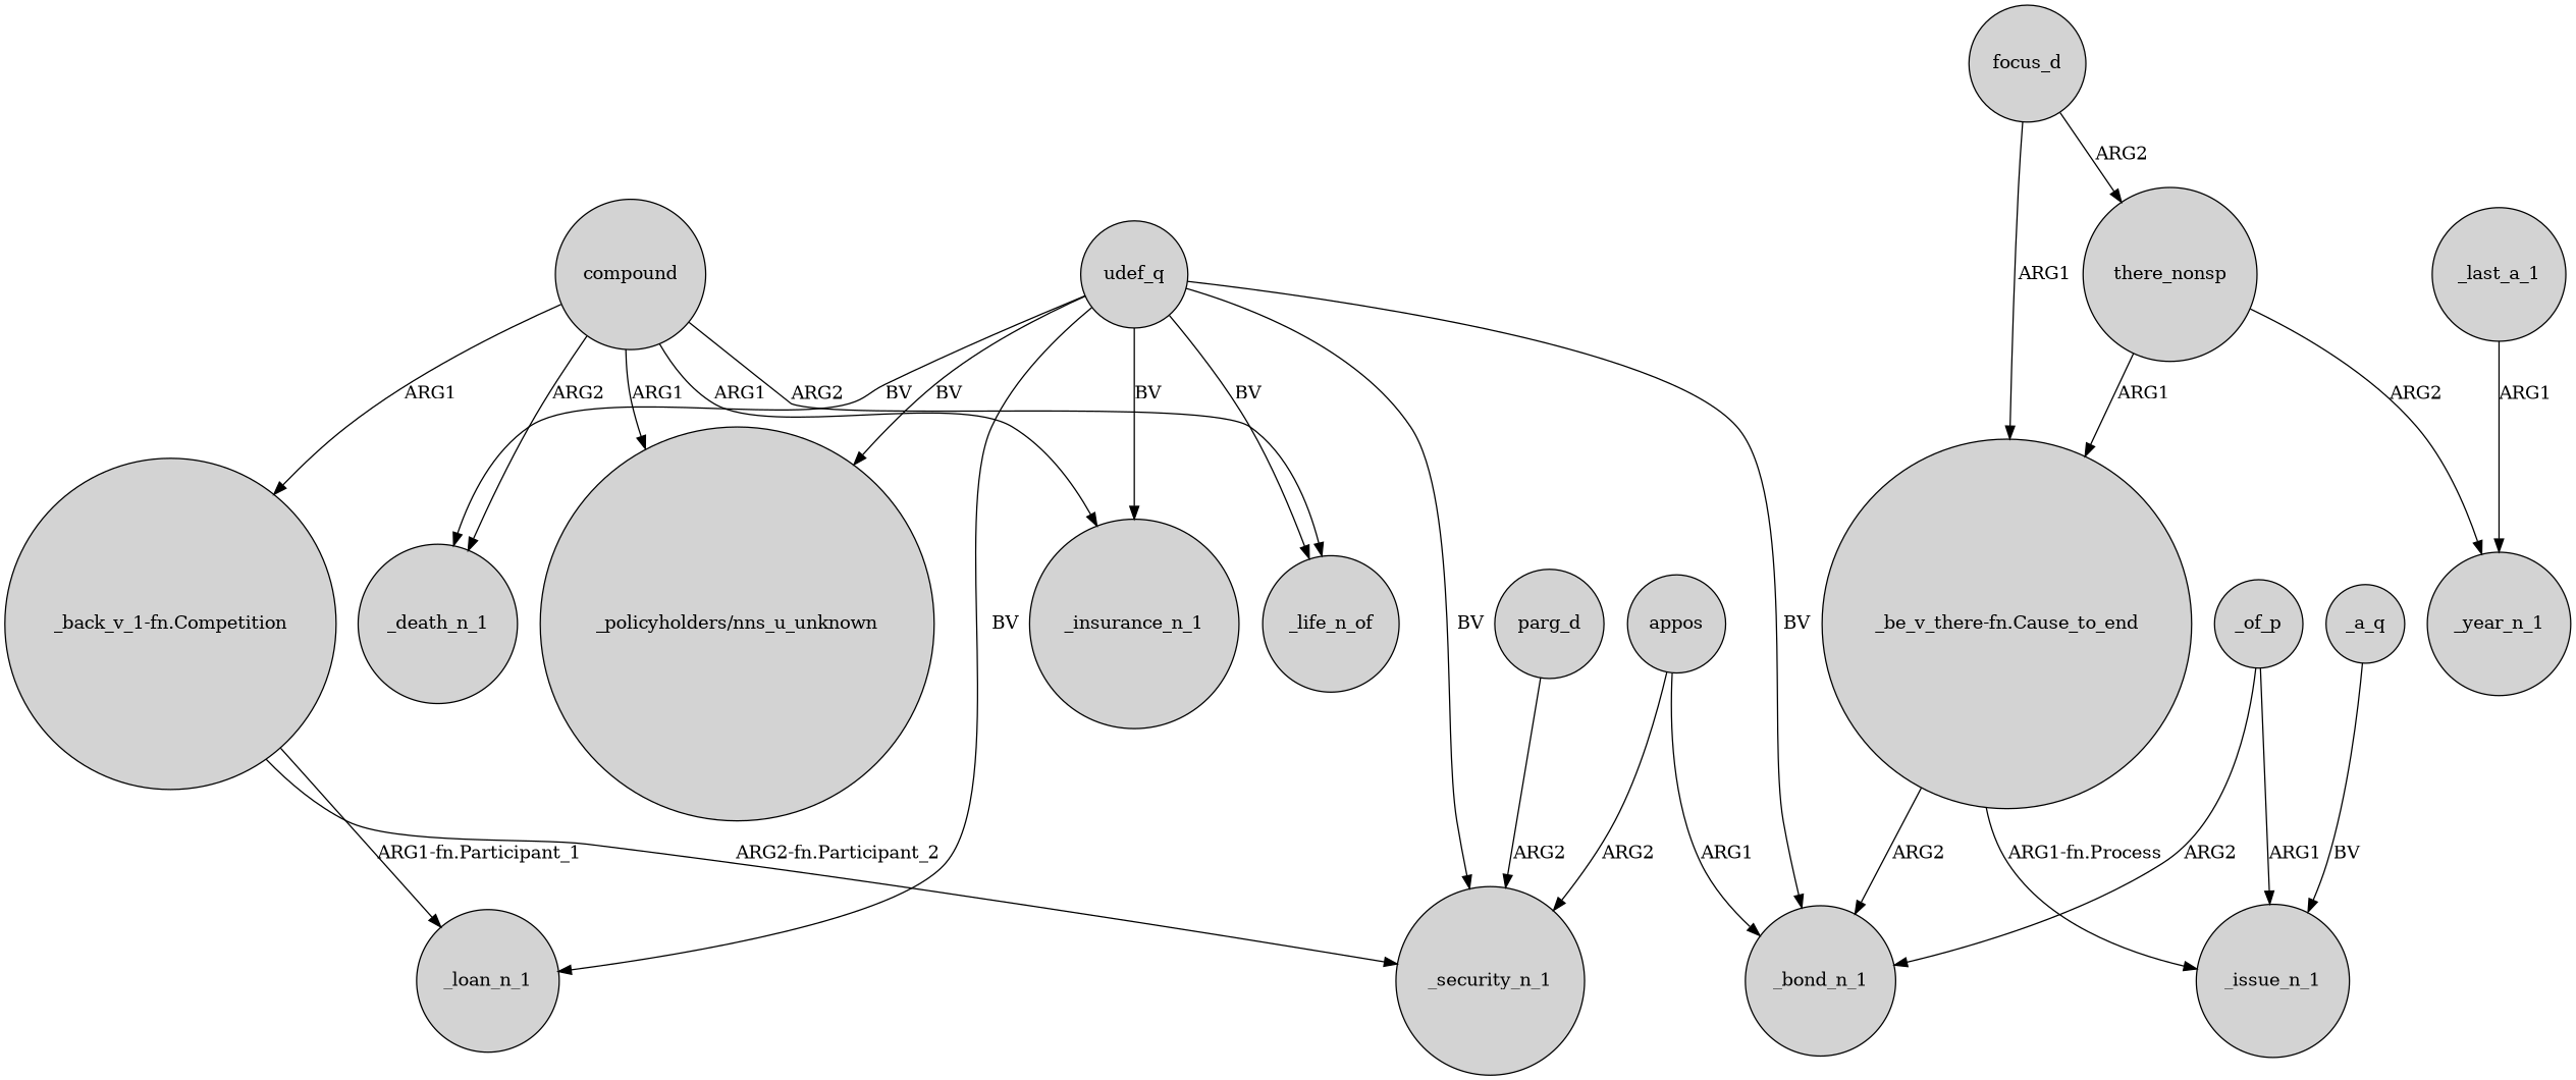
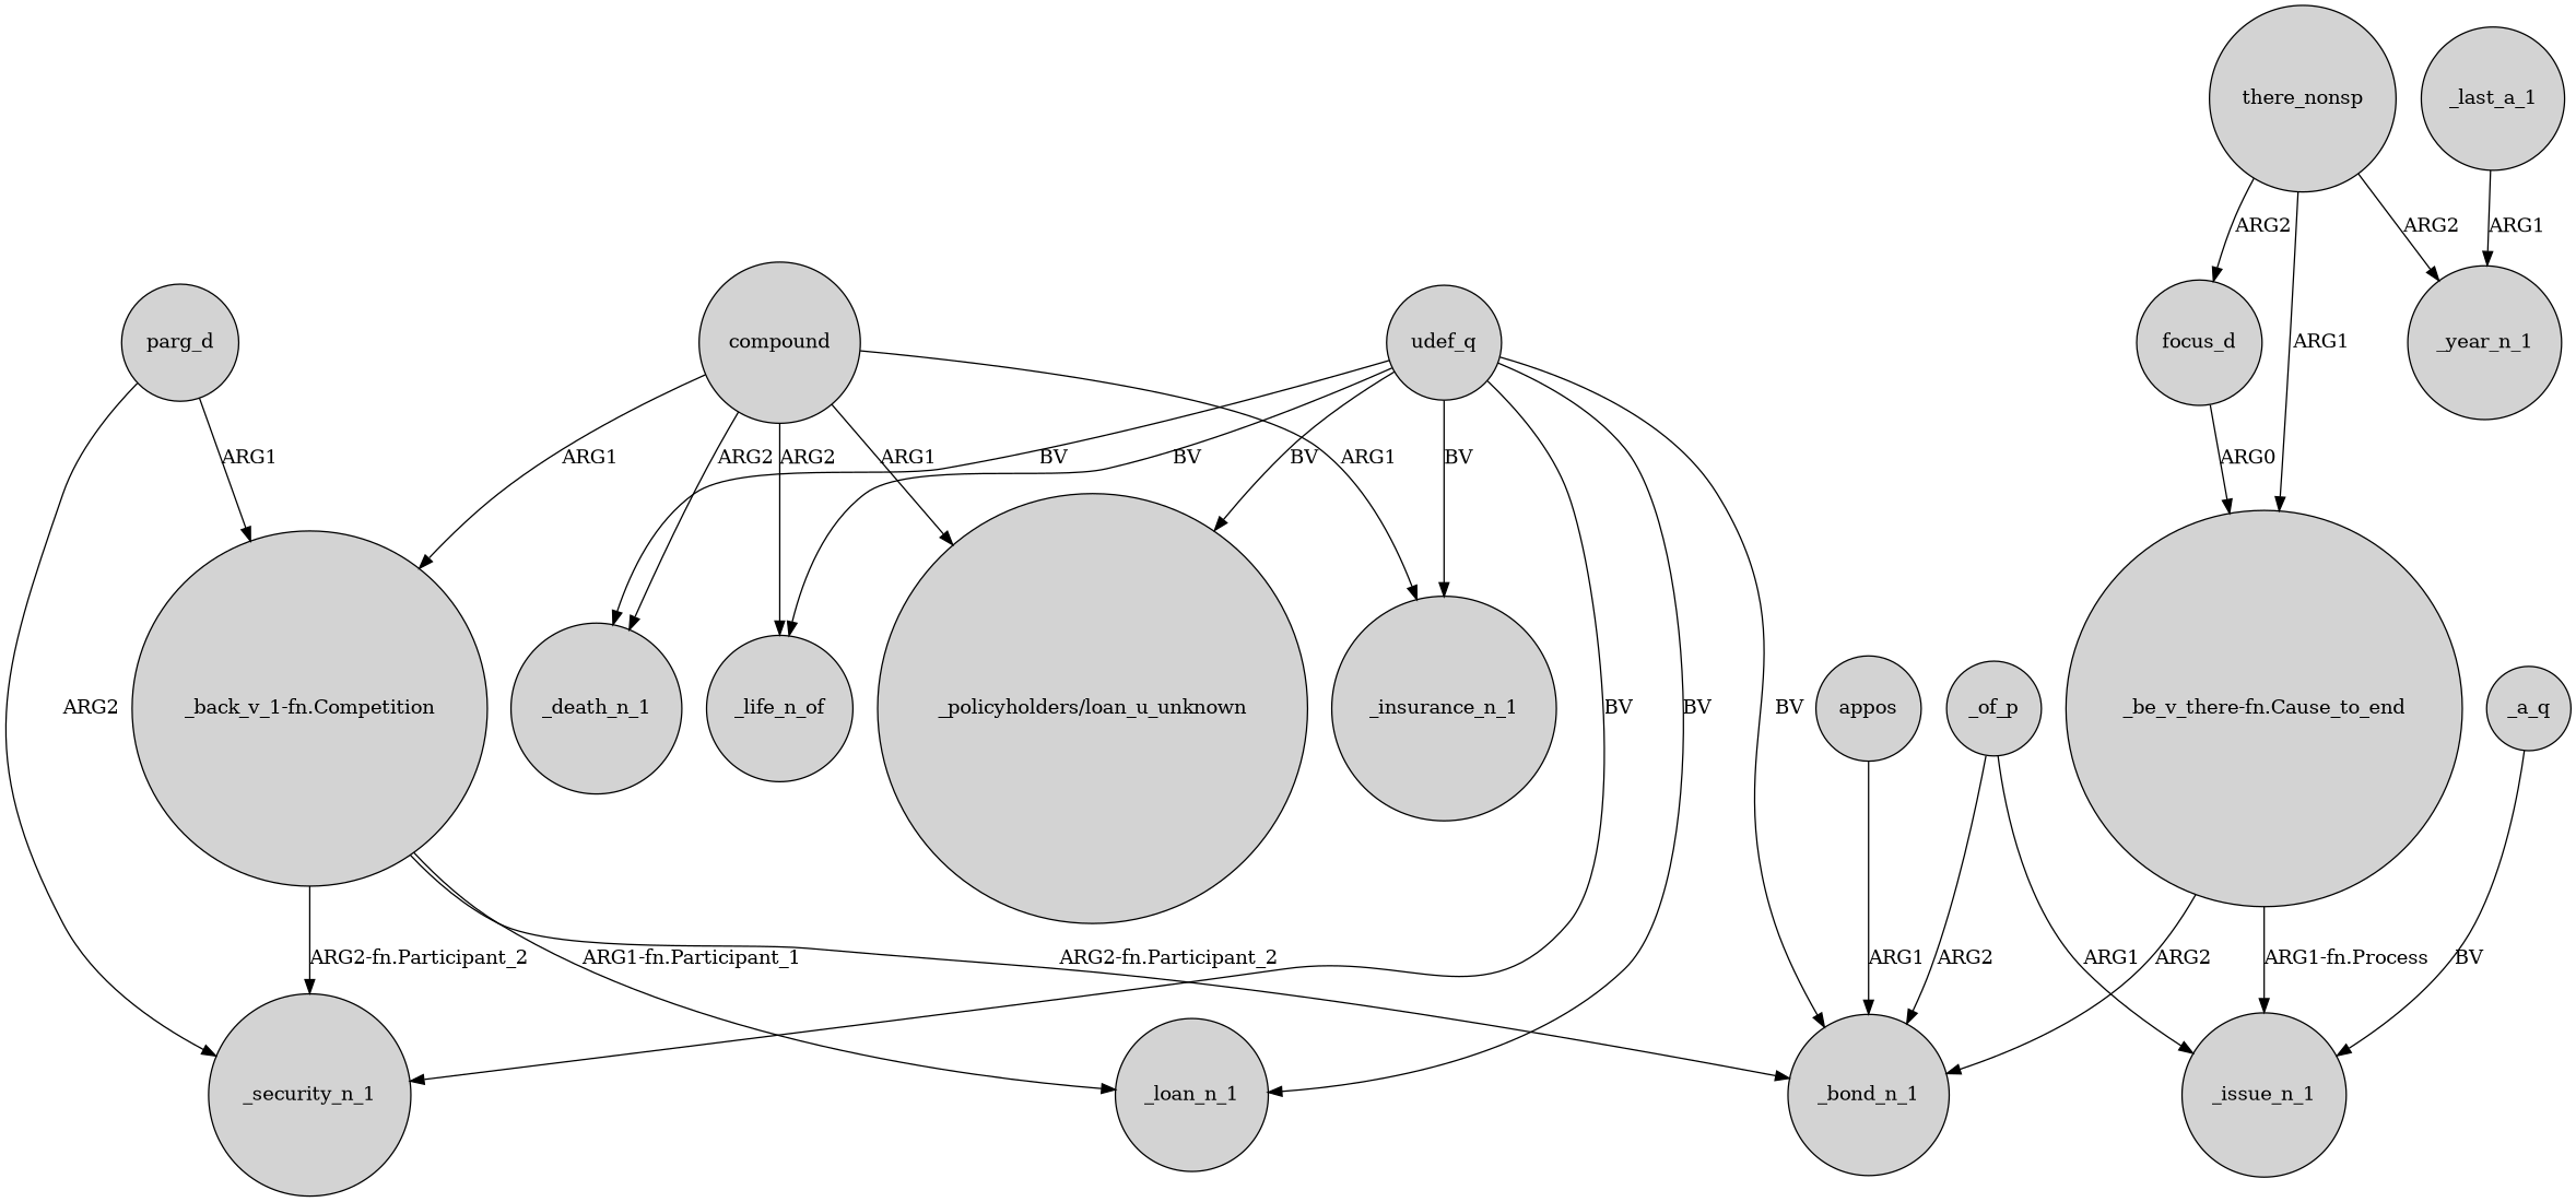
  digraph {
    node [shape=circle style=filled]
    udef_q
    _death_n_1
-   "_policyholders/nns_u_unknown"
+   "_policyholders/nns_u_unknown" [label="_policyholders/loan_u_unknown"]
    _insurance_n_1
    _bond_n_1
    _loan_n_1
    _life_n_of
    _security_n_1
    compound
    "_back_v_1-fn.Competition"
    "_be_v_there-fn.Cause_to_end"
    _issue_n_1
    parg_d
    appos
    _of_p
    focus_d
    n17 [label=there_nonsp]
    _year_n_1
    _last_a_1
    _a_q
    udef_q -> _death_n_1 [label=BV]
    udef_q -> "_policyholders/nns_u_unknown" [label=BV]
    udef_q -> _insurance_n_1 [label=BV]
    udef_q -> _bond_n_1 [label=BV]
    udef_q -> _loan_n_1 [label=BV]
    udef_q -> _life_n_of [label=BV]
    udef_q -> _security_n_1 [label=BV]
    compound -> _death_n_1 [label=ARG2]
    compound -> "_policyholders/nns_u_unknown" [label=ARG1]
    compound -> _insurance_n_1 [label=ARG1]
    compound -> _life_n_of [label=ARG2]
    compound -> "_back_v_1-fn.Competition" [label=ARG1]
+   "_back_v_1-fn.Competition" -> _bond_n_1 [label="ARG2-fn.Participant_2"]
    "_back_v_1-fn.Competition" -> _loan_n_1 [label="ARG1-fn.Participant_1"]
    "_back_v_1-fn.Competition" -> _security_n_1 [label="ARG2-fn.Participant_2"]
    "_be_v_there-fn.Cause_to_end" -> _bond_n_1 [label=ARG2]
    "_be_v_there-fn.Cause_to_end" -> _issue_n_1 [label="ARG1-fn.Process"]
    parg_d -> _security_n_1 [label=ARG2]
+   parg_d -> "_back_v_1-fn.Competition" [label=ARG1]
    appos -> _bond_n_1 [label=ARG1]
-   appos -> _security_n_1 [label=ARG2]
    _of_p -> _bond_n_1 [label=ARG2]
    _of_p -> _issue_n_1 [label=ARG1]
-   focus_d -> "_be_v_there-fn.Cause_to_end" [label=ARG1]
-   focus_d -> n17 [label=ARG2]
+   focus_d -> "_be_v_there-fn.Cause_to_end" [label=ARG0]
+   n17 -> focus_d [label=ARG2]
    n17 -> "_be_v_there-fn.Cause_to_end" [label=ARG1]
    n17 -> _year_n_1 [label=ARG2]
    _last_a_1 -> _year_n_1 [label=ARG1]
    _a_q -> _issue_n_1 [label=BV]
  }
